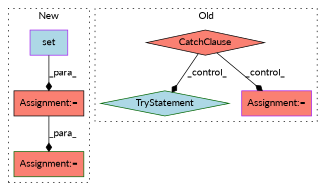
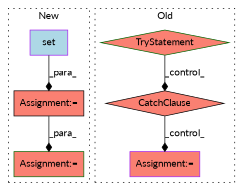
  digraph {
    fontname=Lato
    node [a=7 color=purple fillcolor=salmon fontname=Lato l=1 shape=box style=filled]
    edge [arrowhead=diamond fontname=Lato]
    n1 [a=32 fillcolor=lightblue l="13,-3" label=set s="31491,31623"]
    n2 [color=darkgreen l=2 label="Assignment:=" s=31635]
    n3 [color=black label="Assignment:=" s=31490]
-   n4 [a=54 color=darkgreen fillcolor=lightblue l=4 label=TryStatement s=31700 shape=diamond]
+   n4 [a=54 color=darkgreen l=4 label=TryStatement s=31700 shape=diamond]
    n5 [a=12 color=black l="13,2" label=CatchClause s="31875,31906" shape=diamond]
    n6 [label="Assignment:=" s=32132]
    subgraph cluster_1 {
      label=New
      style=dotted
      n1
      n2
      n3
    }
    subgraph cluster_2 {
      label=Old
      style=dotted
      n4
      n5
      n6
    }
    n1 -> n3 [label=_para_]
    n3 -> n2 [label=_para_]
-   n5 -> n4 [label=_control_]
+   n4 -> n5 [label=_control_]
    n5 -> n6 [label=_control_]
  }
